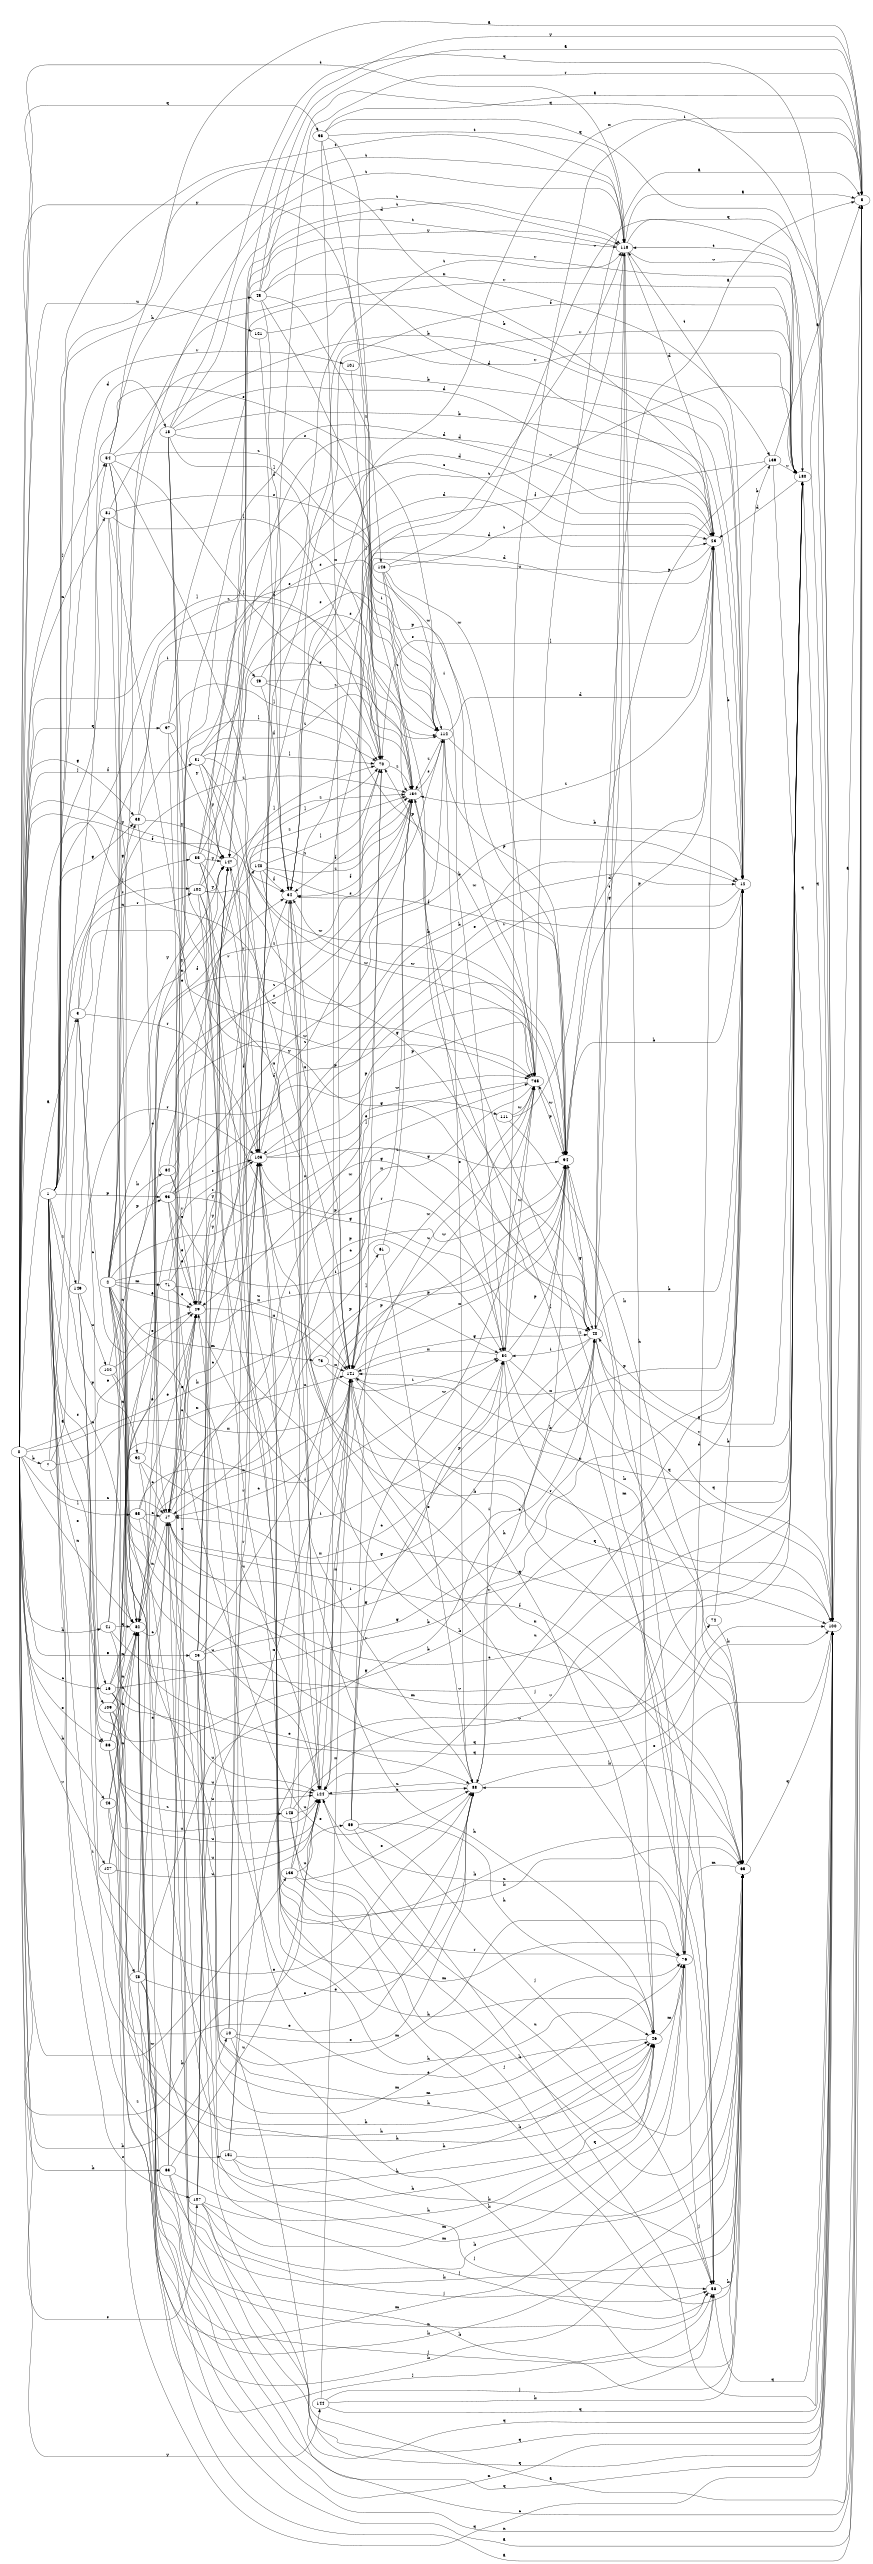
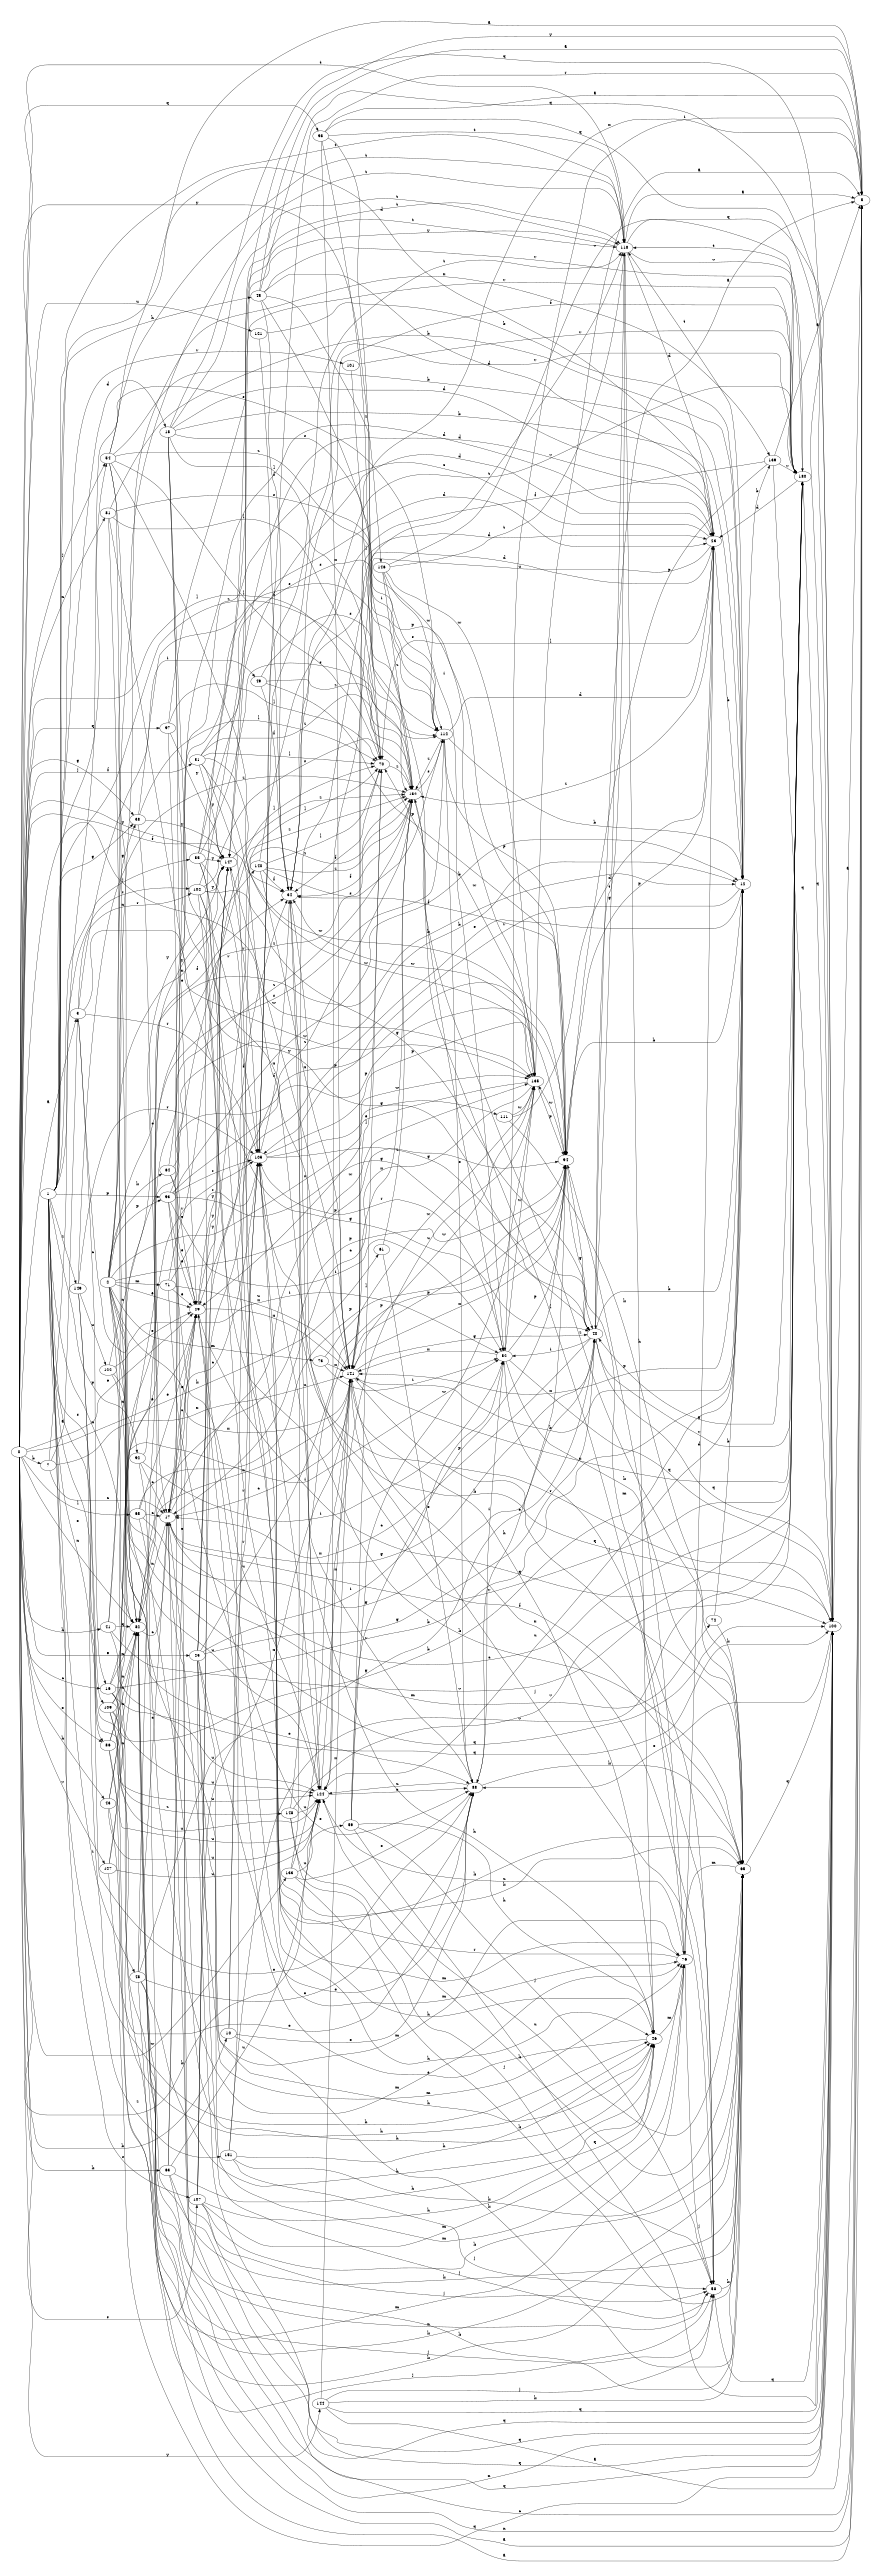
  strict digraph {
    rankdir=LR
    0
    3
    7
    10
    16
    25
    29
    31
    34
    38
    41
    43
    54
    59
    61
    63
    68
    70
    81
    82
    86
    97
    98
    107
    118
    121
    127
    133
-   135 [label=735]
+   135
    144
    146
    147
    102
    49
    52
    105
    141
    17
    112
    65
    5
    88
    124
    12
    100
    76
    94
    40
    46
    58
    152
    n52 [label=180]
    23
    1
    18
    45
    48
    55
    92
    93
    101
    109
    148
    149
    151
    122
    2
    64
    71
    72
    73
    111
    139
    140
    0 -> 3 [label=a]
    0 -> 7 [label=b]
    0 -> 10 [label=b]
    0 -> 16 [label=c]
    0 -> 25 [label=e]
    0 -> 29 [label=e]
    0 -> 31 [label=f]
    0 -> 34 [label=f]
    0 -> 38 [label=g]
    0 -> 41 [label=h]
    0 -> 43 [label=h]
    0 -> 54 [label=j]
    0 -> 59 [label=k]
    0 -> 61 [label=k]
    0 -> 63 [label=k]
    0 -> 68 [label=l]
    0 -> 70 [label=l]
    0 -> 81 [label=n]
    0 -> 82 [label=n]
    0 -> 86 [label=o]
    0 -> 97 [label=q]
    0 -> 98 [label=q]
    0 -> 107 [label=s]
    0 -> 118 [label=t]
    0 -> 121 [label=u]
    0 -> 127 [label=v]
    0 -> 133 [label=w]
    0 -> 135 [label=w]
    0 -> 144 [label=y]
    0 -> 146 [label=y]
    0 -> 147 [label=y]
    3 -> 16 [label=c]
    3 -> 135 [label=w]
    3 -> 102 [label=r]
    3 -> 49 [label=i]
    3 -> 52 [label=i]
    3 -> 105 [label=r]
    7 -> 3 [label=a]
    7 -> 141 [label=x]
    7 -> 17 [label=c]
    7 -> 112 [label=s]
    10 -> 70 [label=l]
    10 -> 105 [label=r]
    10 -> 65 [label=k]
-   10 -> 5 [label=a]
+   144 -> 5 [label=a]
    10 -> 88 [label=o]
    16 -> 82 [label=n]
    16 -> 52 [label=i]
    16 -> 65 [label=k]
    16 -> 124 [label=u]
    16 -> 12 [label=b]
    16 -> 100 [label=q]
    25 -> 34 [label=f]
    25 -> 118 [label=t]
    25 -> 147 [label=y]
    25 -> 52 [label=i]
    25 -> 88 [label=o]
    25 -> 100 [label=q]
    25 -> 76 [label=m]
    25 -> 94 [label=p]
    25 -> 40 [label=g]
    25 -> 46 [label=h]
    25 -> 58 [label=j]
    29 -> 147 [label=y]
    29 -> 141 [label=x]
    29 -> 17 [label=c]
    29 -> 100 [label=q]
+   29 -> 76 [label=m]
    29 -> 152 [label=z]
    31 -> 70 [label=l]
    31 -> 135 [label=w]
    31 -> 147 [label=y]
    31 -> 112 [label=s]
    31 -> 65 [label=k]
    31 -> 46 [label=h]
    31 -> 152 [label=z]
    34 -> 124 [label=u]
    34 -> 46 [label=h]
    34 -> n52 [label=v]
    38 -> 70 [label=l]
    38 -> 147 [label=y]
    38 -> 17 [label=c]
    38 -> 112 [label=s]
    41 -> 82 [label=q]
    41 -> 118 [label=t]
    41 -> 147 [label=y]
    41 -> 124 [label=u]
    41 -> n52 [label=v]
    43 -> 82 [label=n]
    43 -> 105 [label=r]
    43 -> 124 [label=u]
    43 -> 100 [label=q]
    54 -> 70 [label=l]
    54 -> 82 [label=n]
    54 -> 118 [label=t]
    54 -> 135 [label=w]
    54 -> 5 [label=a]
    54 -> 12 [label=b]
    54 -> 76 [label=m]
    54 -> 152 [label=z]
    59 -> 70 [label=l]
    59 -> 135 [label=w]
    59 -> 100 [label=q]
    59 -> 94 [label=p]
    59 -> 46 [label=h]
    59 -> 58 [label=j]
    61 -> 88 [label=o]
    61 -> 152 [label=z]
    63 -> 29 [label=e]
    63 -> 65 [label=k]
    63 -> 124 [label=u]
    63 -> 100 [label=q]
    63 -> 46 [label=h]
    63 -> 23 [label=d]
    68 -> 29 [label=e]
    68 -> 17 [label=c]
    68 -> 94 [label=p]
    68 -> 40 [label=g]
    68 -> 46 [label=h]
    70 -> 34 [label=f]
    70 -> 152 [label=z]
    81 -> 70 [label=l]
    81 -> 82 [label=n]
    81 -> 112 [label=s]
    81 -> 12 [label=b]
    81 -> 40 [label=g]
    82 -> 17 [label=c]
    82 -> 5 [label=a]
    82 -> 94 [label=p]
    82 -> 152 [label=z]
    86 -> 82 [label=n]
    86 -> 112 [label=s]
    86 -> 124 [label=u]
    86 -> 76 [label=m]
    97 -> 29 [label=e]
    97 -> 70 [label=l]
    97 -> 118 [label=t]
    97 -> 147 [label=y]
    98 -> 118 [label=t]
    98 -> 135 [label=w]
    98 -> 141 [label=x]
    98 -> 5 [label=a]
    98 -> 100 [label=q]
    98 -> 152 [label=z]
    107 -> 147 [label=y]
    107 -> 141 [label=x]
    107 -> 65 [label=k]
    107 -> 100 [label=q]
    107 -> 76 [label=m]
    107 -> 46 [label=h]
    107 -> 152 [label=z]
    118 -> 147 [label=y]
    118 -> 5 [label=a]
    118 -> 100 [label=q]
    118 -> 40 [label=g]
    118 -> 46 [label=h]
    118 -> n52 [label=v]
    118 -> 23 [label=d]
    121 -> 34 [label=f]
    121 -> 12 [label=b]
    127 -> 34 [label=f]
    127 -> 82 [label=n]
    127 -> 88 [label=o]
    127 -> 124 [label=u]
    133 -> 141 [label=x]
    133 -> 65 [label=k]
    133 -> 88 [label=o]
    133 -> 124 [label=u]
    133 -> 23 [label=d]
    135 -> 29 [label=e]
    135 -> 34 [label=w]
    135 -> 17 [label=c]
    135 -> 5 [label=a]
    135 -> 124 [label=u]
    135 -> 94 [label=p]
    144 -> 141 [label=x]
    144 -> 65 [label=k]
    144 -> 100 [label=q]
    144 -> 58 [label=j]
    146 -> 118 [label=t]
    146 -> 135 [label=w]
    146 -> 52 [label=i]
    146 -> 112 [label=s]
    146 -> 152 [label=z]
    146 -> n52 [label=v]
    147 -> 105 [label=r]
    147 -> 152 [label=z]
    102 -> 147 [label=y]
    102 -> 105 [label=r]
    102 -> 141 [label=x]
-   102 -> 112 [label=s]
+   102 -> 152 [label=s]
    102 -> 40 [label=g]
    102 -> 46 [label=h]
    102 -> 23 [label=d]
    49 -> 34 [label=f]
    49 -> 112 [label=s]
    49 -> 94 [label=p]
    49 -> 152 [label=z]
    52 -> 135 [label=w]
    52 -> 105 [label=r]
    52 -> 141 [label=x]
    52 -> 65 [label=k]
    52 -> 100 [label=q]
    52 -> 94 [label=p]
    52 -> 58 [label=j]
    105 -> 34 [label=f]
    105 -> 118 [label=t]
    105 -> 135 [label=w]
    105 -> 17 [label=c]
    105 -> 65 [label=k]
    105 -> 94 [label=p]
    105 -> 40 [label=g]
    105 -> n52 [label=v]
    141 -> 70 [label=l]
    141 -> 82 [label=n]
    141 -> 118 [label=t]
    141 -> 135 [label=w]
    141 -> 147 [label=y]
    141 -> 17 [label=c]
    141 -> 12 [label=b]
    141 -> 100 [label=q]
    141 -> 40 [label=g]
    141 -> 46 [label=h]
    141 -> 58 [label=j]
    17 -> 29 [label=e]
    17 -> 82 [label=n]
    17 -> 135 [label=w]
    17 -> 100 [label=q]
    17 -> 76 [label=m]
    17 -> 40 [label=g]
    17 -> n52 [label=v]
    112 -> 88 [label=o]
    112 -> 12 [label=b]
    112 -> 94 [label=p]
    112 -> 152 [label=z]
    112 -> 23 [label=d]
    65 -> 34 [label=f]
    65 -> 124 [label=u]
    65 -> 100 [label=q]
    65 -> 76 [label=m]
    65 -> 152 [label=z]
    5 -> 82 [label=n]
    5 -> 147 [label=y]
    5 -> 52 [label=i]
    5 -> 105 [label=r]
    5 -> 141 [label=x]
    5 -> 17 [label=c]
    88 -> 52 [label=i]
    88 -> 105 [label=r]
    88 -> 65 [label=k]
    88 -> 124 [label=u]
    124 -> 141 [label=x]
    124 -> 88 [label=o]
    12 -> 29 [label=e]
    12 -> 118 [label=t]
    12 -> 105 [label=r]
    12 -> 141 [label=x]
    12 -> 124 [label=u]
    12 -> 139 [label=b]
    100 -> 82 [label=n]
    100 -> 105 [label=r]
    100 -> 5 [label=a]
    100 -> 88 [label=o]
    76 -> 105 [label=r]
    76 -> 124 [label=u]
    76 -> 94 [label=p]
    76 -> 58 [label=j]
    76 -> 23 [label=d]
    94 -> 34 [label=f]
    94 -> 135 [label=w]
    94 -> 141 [label=x]
    94 -> 88 [label=o]
    94 -> 12 [label=b]
    94 -> 76 [label=m]
    94 -> 40 [label=g]
    40 -> 118 [label=t]
    40 -> 52 [label=i]
    40 -> 17 [label=c]
    40 -> 5 [label=a]
    40 -> 12 [label=b]
    40 -> 100 [label=q]
    40 -> n52 [label=v]
    46 -> 29 [label=e]
    46 -> 76 [label=m]
    58 -> 70 [label=l]
    58 -> 82 [label=n]
    58 -> 141 [label=x]
    58 -> 65 [label=k]
    58 -> 100 [label=q]
    152 -> 34 [label=f]
    152 -> 135 [label=w]
    152 -> 141 [label=x]
    152 -> 112 [label=s]
    n52 -> 34 [label=f]
    n52 -> 118 [label=t]
    n52 -> 141 [label=x]
    n52 -> 17 [label=c]
    n52 -> 100 [label=q]
    n52 -> 40 [label=g]
    n52 -> 23 [label=d]
    23 -> 70 [label=l]
    23 -> 17 [label=c]
    23 -> 124 [label=u]
    23 -> 12 [label=b]
    23 -> 94 [label=p]
    23 -> 152 [label=z]
    1 -> 38 [label=g]
    1 -> 54 [label=j]
    1 -> 82 [label=n]
    1 -> 86 [label=o]
    1 -> 107 [label=s]
    1 -> 118 [label=t]
    1 -> 102 [label=r]
    1 -> 124 [label=u]
    1 -> 152 [label=z]
    1 -> 23 [label=d]
    1 -> 18 [label=d]
    1 -> 45 [label=h]
    1 -> 48 [label=i]
    1 -> 55 [label=j]
    1 -> 92 [label=p]
    1 -> 93 [label=p]
    1 -> 101 [label=r]
    1 -> 109 [label=s]
    1 -> 148 [label=z]
    1 -> 149 [label=z]
    1 -> 151 [label=z]
    18 -> 29 [label=e]
    18 -> 70 [label=l]
    18 -> 118 [label=t]
    18 -> 112 [label=s]
    18 -> 65 [label=k]
    18 -> 12 [label=b]
    18 -> 100 [label=q]
    18 -> 40 [label=g]
    18 -> 23 [label=d]
    45 -> 34 [label=f]
    45 -> 52 [label=i]
    45 -> 5 [label=a]
    45 -> 100 [label=q]
    45 -> 94 [label=p]
    45 -> n52 [label=v]
    45 -> 23 [label=d]
    48 -> 147 [label=y]
    48 -> 17 [label=c]
    48 -> 5 [label=a]
    48 -> 88 [label=o]
    48 -> 40 [label=g]
    48 -> 46 [label=h]
    48 -> 58 [label=j]
    55 -> 147 [label=y]
    55 -> 112 [label=s]
    55 -> 65 [label=k]
    55 -> 124 [label=u]
    55 -> 76 [label=m]
    55 -> n52 [label=v]
    55 -> 23 [label=d]
    92 -> 52 [label=i]
    92 -> 17 [label=c]
    92 -> 65 [label=k]
    92 -> 152 [label=z]
    93 -> 29 [label=e]
    93 -> 52 [label=i]
    93 -> 105 [label=r]
    93 -> 124 [label=u]
    93 -> 12 [label=b]
    93 -> 94 [label=p]
    93 -> 40 [label=g]
    93 -> 152 [label=z]
    101 -> 70 [label=l]
    101 -> n52 [label=v]
    109 -> 29 [label=e]
    109 -> 82 [label=n]
    109 -> 124 [label=u]
    109 -> 12 [label=b]
    109 -> 46 [label=h]
    109 -> 58 [label=j]
    148 -> 65 [label=k]
    148 -> 124 [label=u]
    148 -> 94 [label=p]
    148 -> 58 [label=j]
    148 -> n52 [label=v]
    149 -> 105 [label=r]
    149 -> 88 [label=o]
    149 -> 46 [label=h]
    149 -> 152 [label=z]
    149 -> 122 [label=u]
    151 -> 105 [label=r]
    151 -> 65 [label=k]
    151 -> 46 [label=h]
    151 -> 58 [label=j]
    151 -> n52 [label=v]
    122 -> 29 [label=e]
    122 -> 82 [label=n]
    122 -> 88 [label=o]
    122 -> 94 [label=p]
    2 -> 29 [label=e]
    2 -> 38 [label=g]
    2 -> 141 [label=x]
    2 -> 65 [label=k]
    2 -> 124 [label=u]
    2 -> 12 [label=b]
    2 -> 100 [label=q]
    2 -> 76 [label=m]
    2 -> 94 [label=p]
    2 -> 93 [label=p]
    2 -> 64 [label=k]
    2 -> 71 [label=m]
    2 -> 72 [label=m]
    2 -> 73 [label=m]
    2 -> 111 [label=s]
    2 -> 139 [label=x]
    2 -> 140 [label=x]
    64 -> 29 [label=e]
    64 -> 12 [label=b]
    64 -> 58 [label=j]
    64 -> 23 [label=d]
    71 -> 29 [label=e]
    71 -> 70 [label=l]
    71 -> 105 [label=r]
    71 -> 141 [label=x]
    71 -> 88 [label=o]
    72 -> 65 [label=k]
    72 -> 12 [label=b]
    73 -> 135 [label=w]
    73 -> 52 [label=i]
    73 -> 141 [label=x]
    111 -> 135 [label=w]
    111 -> 65 [label=k]
    111 -> 23 [label=d]
    139 -> 34 [label=f]
    139 -> 5 [label=a]
    139 -> 100 [label=q]
    139 -> 94 [label=p]
    139 -> n52 [label=v]
    140 -> 34 [label=f]
    140 -> 70 [label=l]
    140 -> 141 [label=x]
    140 -> 112 [label=s]
    140 -> 152 [label=z]
    140 -> 23 [label=d]
  }
